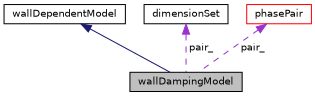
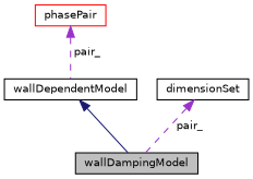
  digraph {
    node [color=black fontname=Helvetica fontsize=10 shape=record]
    edge [color=darkorchid3 dir=back fontname=Helvetica fontsize=10 labelfontname=Helvetica labelfontsize=10 style=dashed]
    n1 [fillcolor=grey75 fontcolor=black height=0.2 label=wallDampingModel style=filled width=0.4]
    n2 [height=0.2 label=wallDependentModel width=0.4]
    n3 [height=0.2 label=dimensionSet width=0.4]
    n4 [color=red height=0.2 label=phasePair width=0.4]
    n2 -> n1 [color=midnightblue style=solid]
    n3 -> n1 [label=" pair_"]
-   n4 -> n1 [label=" pair_"]
+   n4 -> n2 [label=" pair_"]
  }
